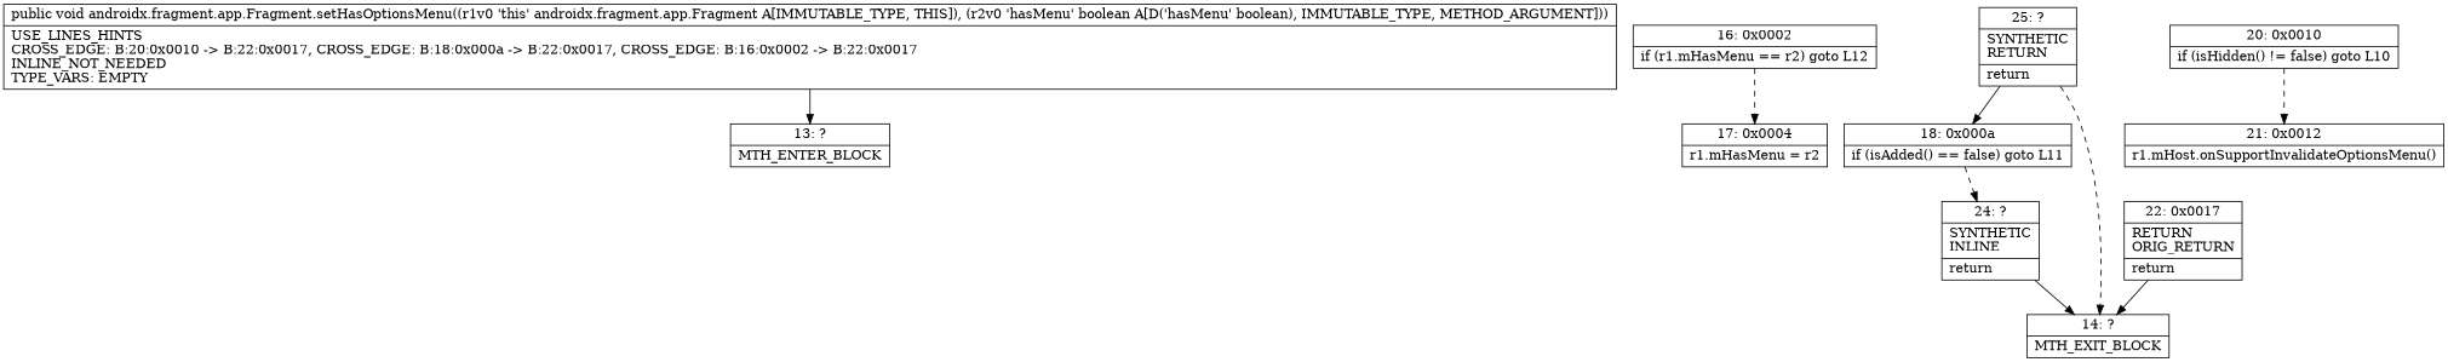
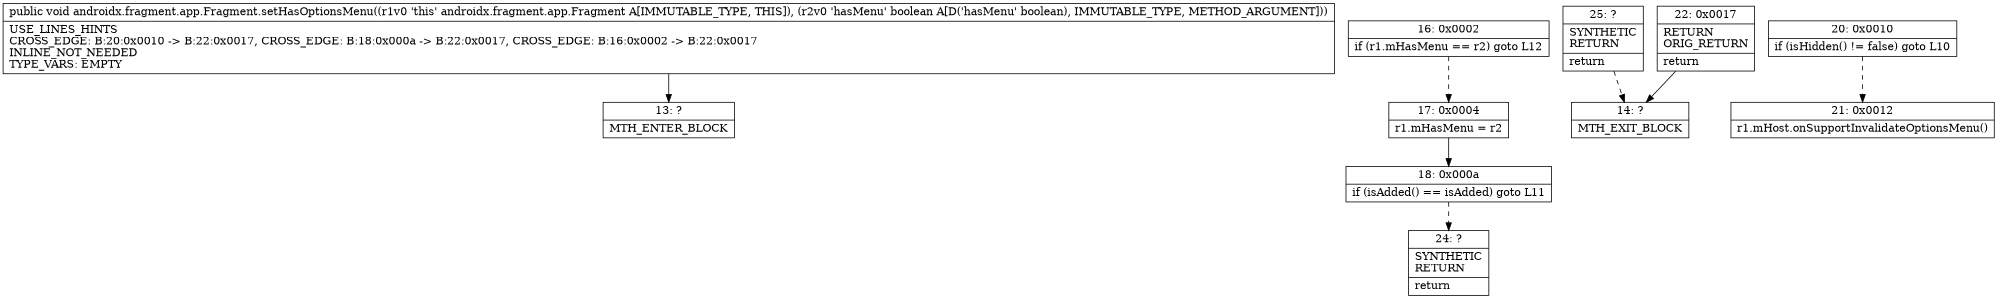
  digraph {
    fontname="DejaVu Serif"
    node [fontname="DejaVu Serif" shape=record]
    edge [fontname="DejaVu Serif"]
    n1 [label="{13\:\ ?|MTH_ENTER_BLOCK\l}"]
    n2 [label="{16\:\ 0x0002|if (r1.mHasMenu == r2) goto L12\l}"]
    n3 [label="{17\:\ 0x0004|r1.mHasMenu = r2\l}"]
-   n4 [label="{18\:\ 0x000a|if (isAdded() == false) goto L11\l}"]
-   n5 [label="{24\:\ ?|SYNTHETIC\lINLINE\l|return\l}"]
+   n4 [label="{18\:\ 0x000a|if (isAdded() == isAdded) goto L11\l}"]
+   n5 [label="{24\:\ ?|SYNTHETIC\lRETURN\l|return\l}"]
    n6 [label="{14\:\ ?|MTH_EXIT_BLOCK\l}"]
    n7 [label="{20\:\ 0x0010|if (isHidden() != false) goto L10\l}"]
    n8 [label="{21\:\ 0x0012|r1.mHost.onSupportInvalidateOptionsMenu()\l}"]
    n9 [label="{25\:\ ?|SYNTHETIC\lRETURN\l|return\l}"]
    n10 [label="{22\:\ 0x0017|RETURN\lORIG_RETURN\l|return\l}"]
    n11 [label="{public void androidx.fragment.app.Fragment.setHasOptionsMenu((r1v0 'this' androidx.fragment.app.Fragment A[IMMUTABLE_TYPE, THIS]), (r2v0 'hasMenu' boolean A[D('hasMenu' boolean), IMMUTABLE_TYPE, METHOD_ARGUMENT]))  | USE_LINES_HINTS\lCROSS_EDGE: B:20:0x0010 \-\> B:22:0x0017, CROSS_EDGE: B:18:0x000a \-\> B:22:0x0017, CROSS_EDGE: B:16:0x0002 \-\> B:22:0x0017\lINLINE_NOT_NEEDED\lTYPE_VARS: EMPTY\l}"]
    n2 -> n3 [style=dashed]
-   n9 -> n4
+   n3 -> n4
    n4 -> n5 [style=dashed]
-   n5 -> n6
    n7 -> n8 [style=dashed]
    n9 -> n6 [style=dashed]
    n10 -> n6
    n11 -> n1
  }
